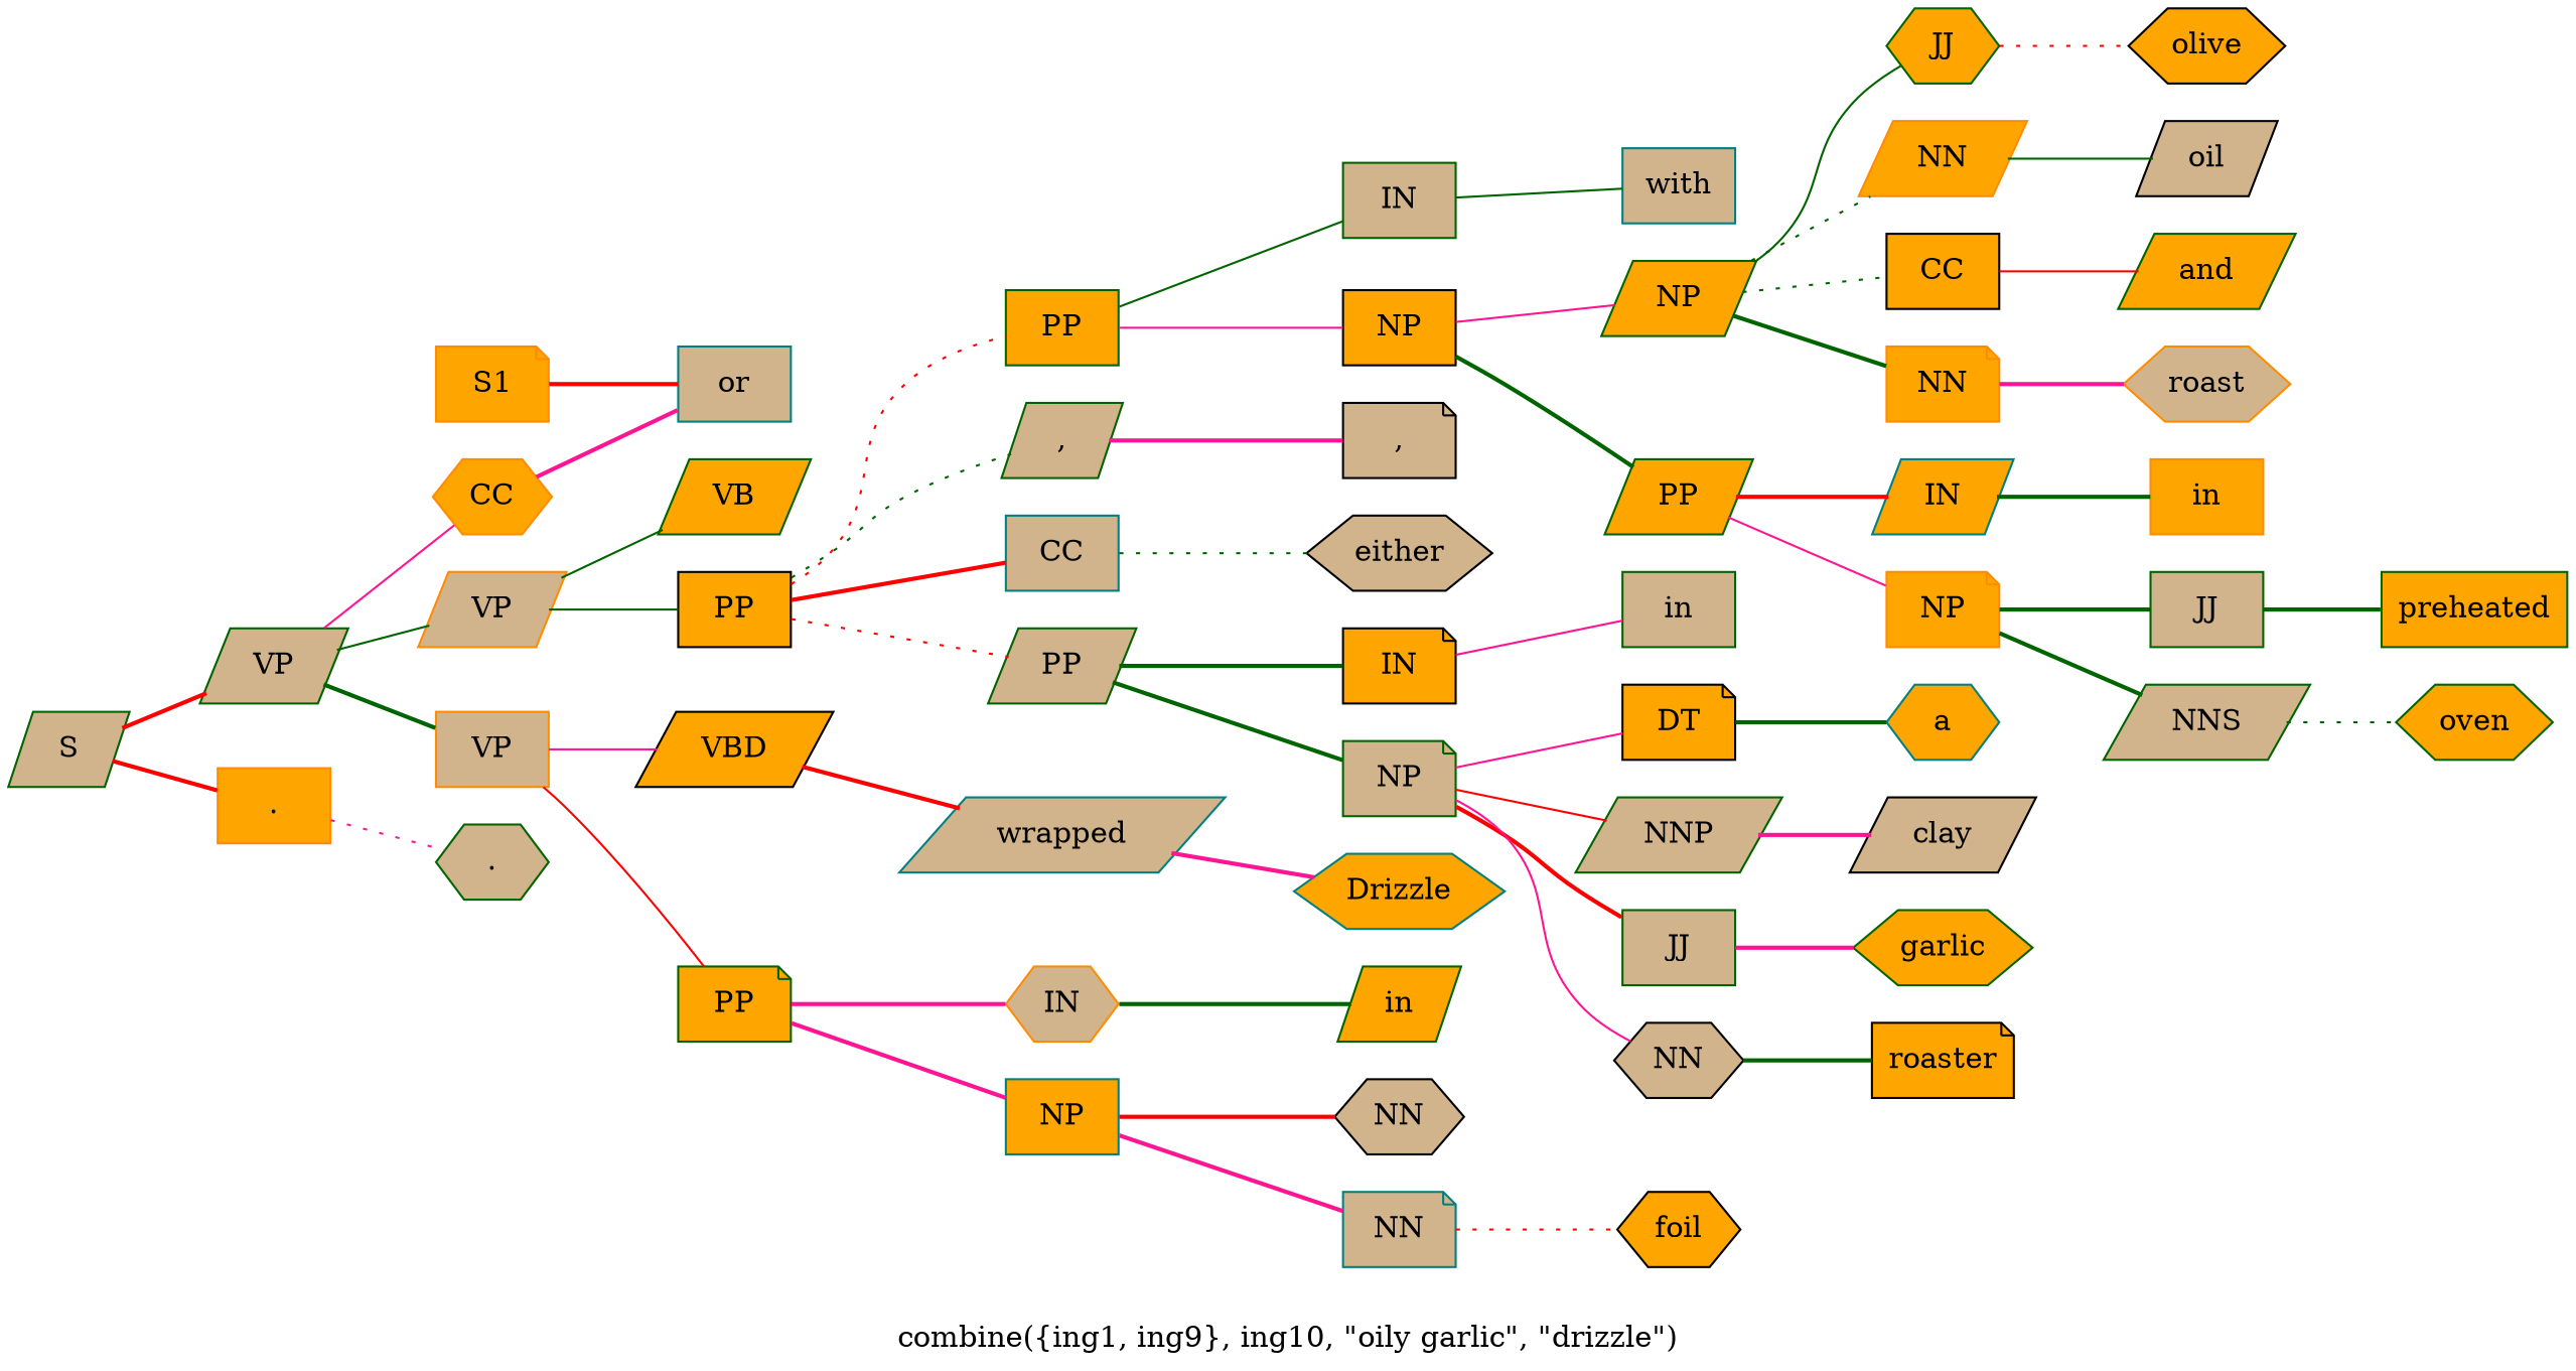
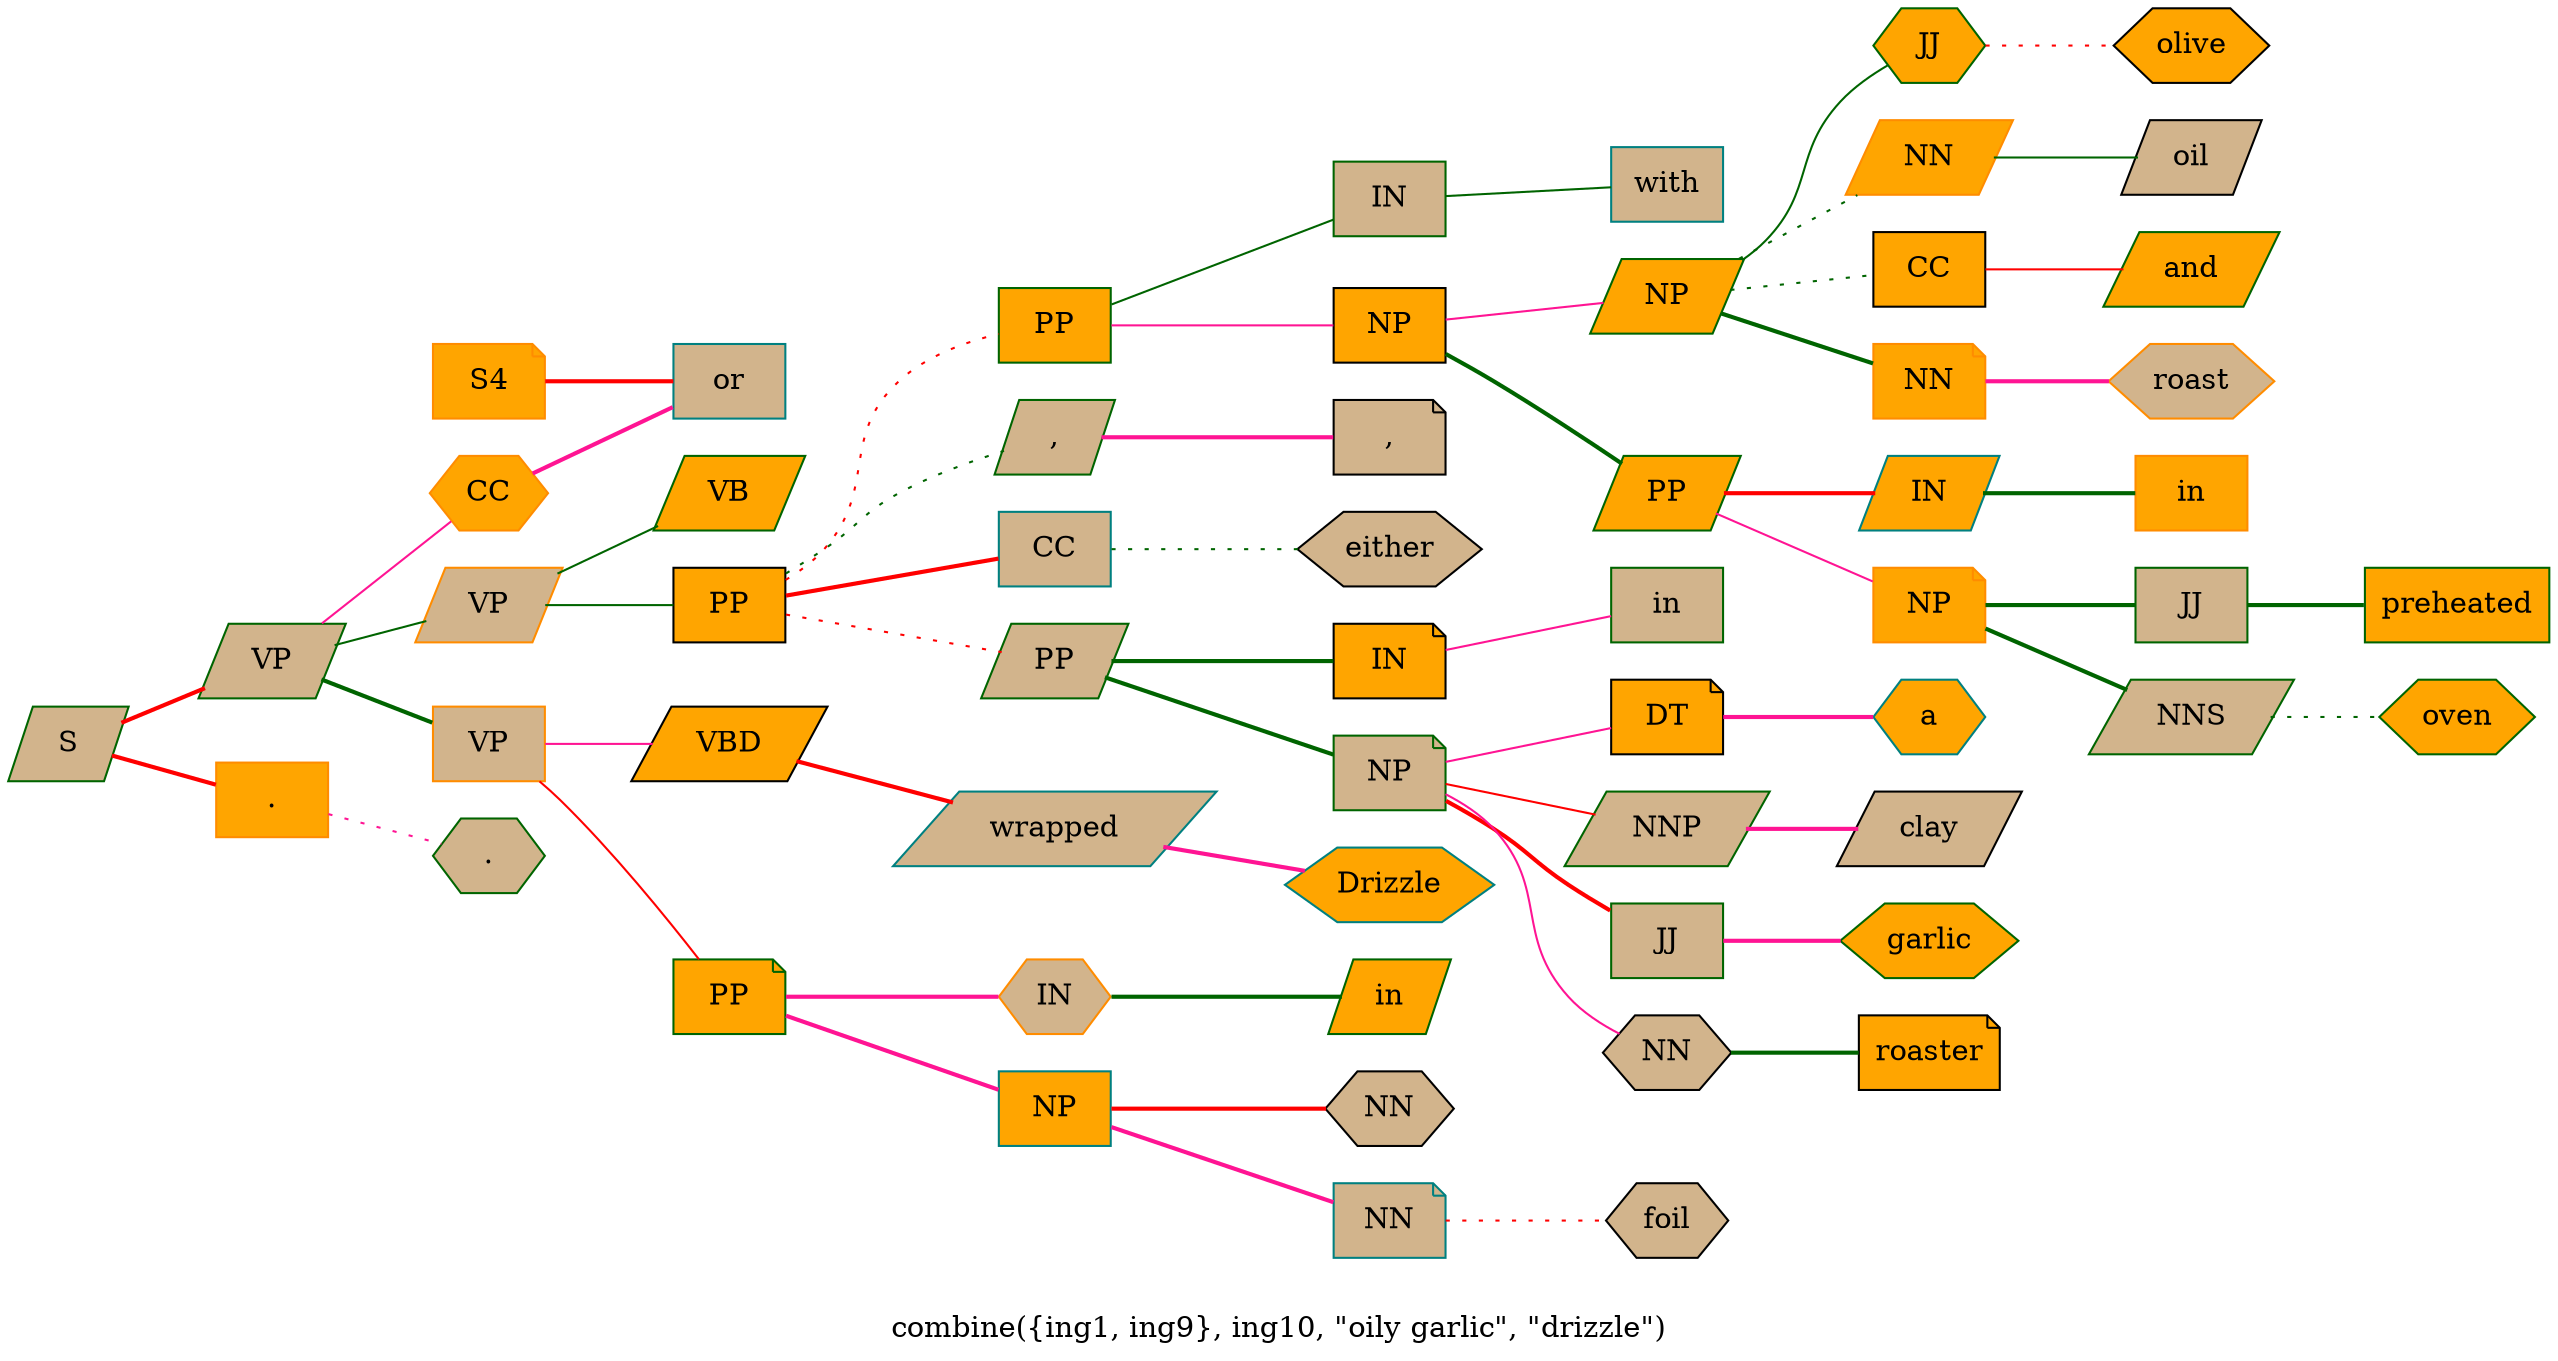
  graph {
    label="combine({ing1, ing9}, ing10, \"oily garlic\", \"drizzle\")"
    rankdir=LR
    node [color=darkgreen fillcolor=orange shape=parallelogram style=filled]
    edge [color=darkgreen style=bold]
-   n1 [color=darkorange label=S1 shape=note]
+   n1 [color=darkorange label=S4 shape=note]
    n2 [color=teal fillcolor=tan label=or shape=box]
    n3 [fillcolor=tan label=S]
    n4 [fillcolor=tan label=VP]
    n5 [color=darkorange label="." shape=box]
    n6 [color=darkorange fillcolor=tan label=VP]
    n7 [color=darkorange label=CC shape=hexagon]
    n8 [color=darkorange fillcolor=tan label=VP shape=box]
    n9 [fillcolor=tan label="." shape=hexagon]
    n10 [label=VB]
    n11 [color=black label=PP shape=box]
    n12 [color=black label=VBD]
    n13 [label=PP shape=note]
    n14 [label=PP shape=box]
    n15 [fillcolor=tan label=","]
    n16 [color=teal fillcolor=tan label=CC shape=box]
    n17 [fillcolor=tan label=PP]
    n18 [color=teal label=Drizzle shape=hexagon]
    n19 [fillcolor=tan label=IN shape=box]
    n20 [color=black label=NP shape=box]
    n21 [color=black fillcolor=tan label="," shape=note]
    n22 [color=black fillcolor=tan label=either shape=hexagon]
    n23 [color=black label=IN shape=note]
    n24 [fillcolor=tan label=NP shape=note]
    n25 [color=teal fillcolor=tan label=with shape=box]
    n26 [label=NP]
    n27 [label=PP]
    n28 [label=JJ shape=hexagon]
    n29 [color=darkorange label=NN]
    n30 [color=black label=CC shape=box]
    n31 [color=darkorange label=NN shape=note]
    n32 [color=teal label=IN]
    n33 [color=darkorange label=NP shape=note]
    n34 [color=black label=olive shape=hexagon]
    n35 [color=black fillcolor=tan label=oil]
    n36 [label=and]
    n37 [color=darkorange fillcolor=tan label=roast shape=hexagon]
    n38 [color=darkorange label=in shape=box]
    n39 [fillcolor=tan label=JJ shape=box]
    n40 [fillcolor=tan label=NNS]
    n41 [label=preheated shape=box]
    n42 [label=oven shape=hexagon]
    n43 [fillcolor=tan label=in shape=box]
    n44 [color=black label=DT shape=note]
    n45 [fillcolor=tan label=NNP]
    n46 [fillcolor=tan label=JJ shape=box]
    n47 [color=black fillcolor=tan label=NN shape=hexagon]
    n48 [color=teal label=a shape=hexagon]
    n49 [color=black fillcolor=tan label=clay]
    n50 [label=garlic shape=hexagon]
    n51 [color=black label=roaster shape=note]
    n52 [color=teal fillcolor=tan label=wrapped]
    n53 [color=darkorange fillcolor=tan label=IN shape=hexagon]
    n54 [color=teal label=NP shape=box]
    n55 [label=in]
    n56 [color=black fillcolor=tan label=NN shape=hexagon]
    n57 [color=teal fillcolor=tan label=NN shape=note]
-   n58 [color=black label=foil shape=hexagon]
+   n58 [color=black fillcolor=tan label=foil shape=hexagon]
    n1 -- n2 [color=red]
    n3 -- n4 [color=red]
    n3 -- n5 [color=red]
    n4 -- n6 [style=solid]
    n4 -- n7 [color=deeppink style=solid]
    n4 -- n8
    n5 -- n9 [color=deeppink style=dotted]
    n6 -- n10 [style=solid]
    n6 -- n11 [style=solid]
    n7 -- n2 [color=deeppink]
    n8 -- n12 [color=deeppink style=solid]
    n8 -- n13 [color=red style=solid]
    n11 -- n14 [color=red style=dotted]
    n11 -- n15 [style=dotted]
    n11 -- n16 [color=red]
    n11 -- n17 [color=red style=dotted]
    n12 -- n52 [color=red]
    n13 -- n53 [color=deeppink]
    n13 -- n54 [color=deeppink]
    n14 -- n19 [style=solid]
    n14 -- n20 [color=deeppink style=solid]
    n15 -- n21 [color=deeppink]
    n16 -- n22 [style=dotted]
    n17 -- n23
    n17 -- n24
    n19 -- n25 [style=solid]
    n20 -- n26 [color=deeppink style=solid]
    n20 -- n27
    n23 -- n43 [color=deeppink style=solid]
    n24 -- n44 [color=deeppink style=solid]
    n24 -- n45 [color=red style=solid]
    n24 -- n46 [color=red]
    n24 -- n47 [color=deeppink style=solid]
    n26 -- n28 [style=solid]
    n26 -- n29 [style=dotted]
    n26 -- n30 [style=dotted]
    n26 -- n31
    n27 -- n32 [color=red]
    n27 -- n33 [color=deeppink style=solid]
    n28 -- n34 [color=red style=dotted]
    n29 -- n35 [style=solid]
    n30 -- n36 [color=red style=solid]
    n31 -- n37 [color=deeppink]
    n32 -- n38
    n33 -- n39
    n33 -- n40
    n39 -- n41
    n40 -- n42 [style=dotted]
-   n44 -- n48
+   n44 -- n48 [color=deeppink]
    n45 -- n49 [color=deeppink]
    n46 -- n50 [color=deeppink]
    n47 -- n51
    n52 -- n18 [color=deeppink]
    n53 -- n55
    n54 -- n56 [color=red]
    n54 -- n57 [color=deeppink]
    n57 -- n58 [color=red style=dotted]
  }
